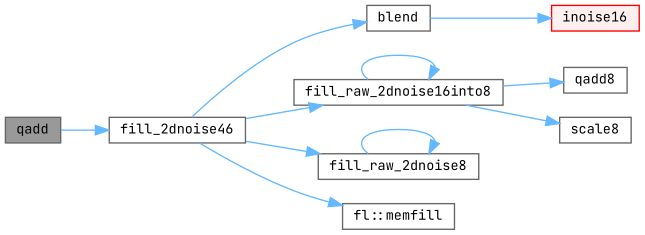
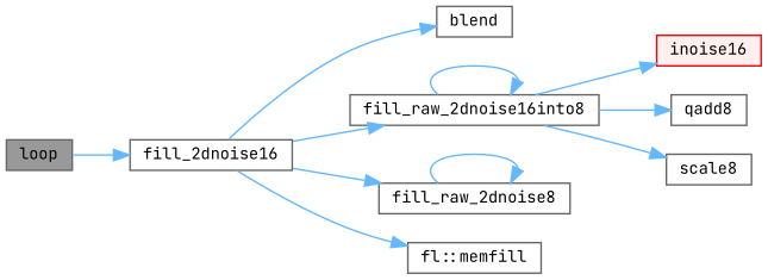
  digraph {
    fontname="JetBrains Mono"
    rankdir=LR
    node [color=grey40 fillcolor=white fontname="JetBrains Mono" fontsize=10 shape=box style=filled]
    edge [color=steelblue1 fontname="JetBrains Mono" fontsize=10 labelfontname=Helvetica labelfontsize=10 style=solid]
-   n1 [color=gray40 fillcolor=grey60 fontcolor=black height=0.2 label=qadd width=0.4]
-   n2 [height=0.2 label=fill_2dnoise46 width=0.4]
+   n1 [color=gray40 fillcolor=grey60 fontcolor=black height=0.2 label=loop width=0.4]
+   n2 [height=0.2 label=fill_2dnoise16 width=0.4]
    n3 [height=0.2 label=blend width=0.4]
    n4 [height=0.2 label=fill_raw_2dnoise16into8 width=0.4]
    n5 [height=0.2 label=fill_raw_2dnoise8 width=0.4]
    n6 [height=0.2 label="fl::memfill" width=0.4]
    n7 [color=red fillcolor="#FFF0F0" height=0.2 label=inoise16 width=0.4]
    n8 [height=0.2 label=qadd8 width=0.4]
    n9 [height=0.2 label=scale8 width=0.4]
    n1 -> n2
    n2 -> n3
    n2 -> n4
    n2 -> n5
    n2 -> n6
    n4 -> n4
-   n3 -> n7
+   n4 -> n7
    n4 -> n8
    n4 -> n9
    n5 -> n5
  }
